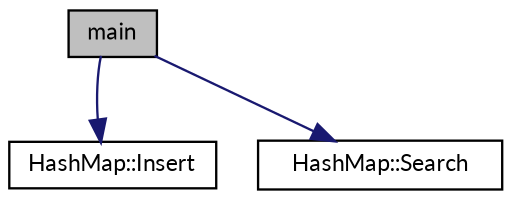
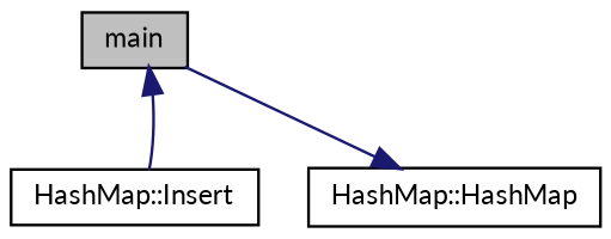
  digraph {
    fontname=Lato
    rankdir=TB
    node [color=black fillcolor=white fontname=Lato fontsize=10 shape=record style=filled]
    edge [color=midnightblue fontname=Lato fontsize=10 labelfontname=Helvetica labelfontsize=10 style=solid]
    n1 [fillcolor=grey75 fontcolor=black height=0.2 label=main width=0.4]
    n2 [height=0.2 label="HashMap::Insert" width=0.4]
-   n3 [height=0.2 label="HashMap::Search" width=0.4]
-   n1 -> n2
+   n3 [height=0.2 label="HashMap::HashMap" width=0.4]
+   n2 -> n1
    n1 -> n3
  }
